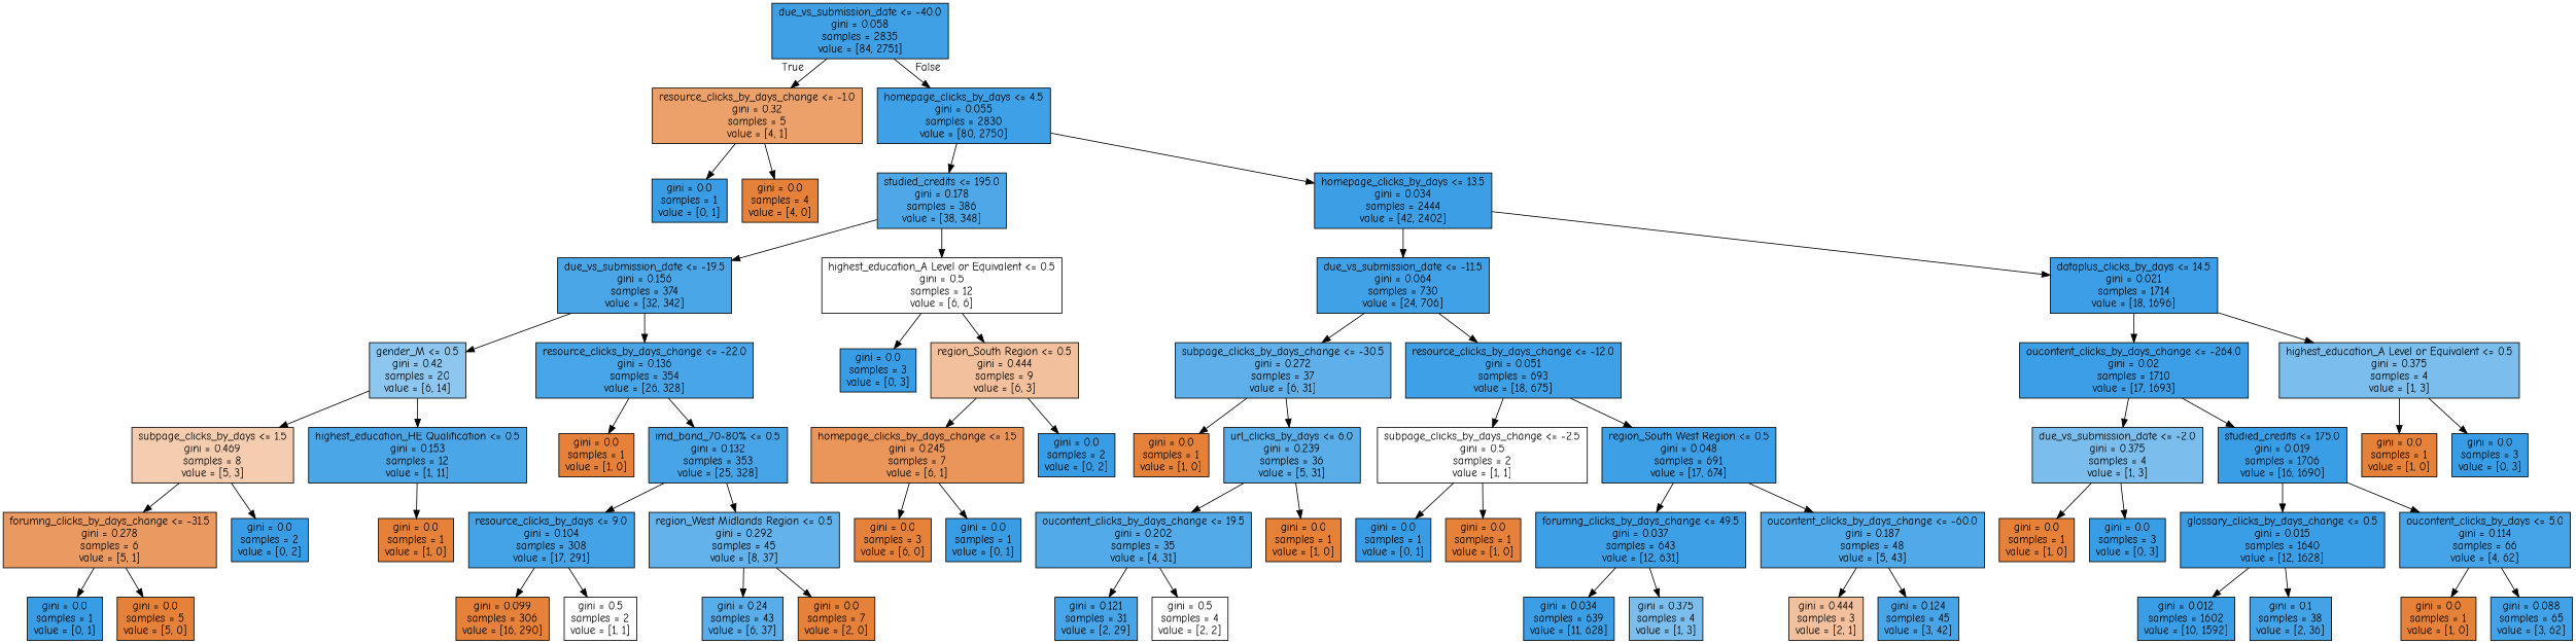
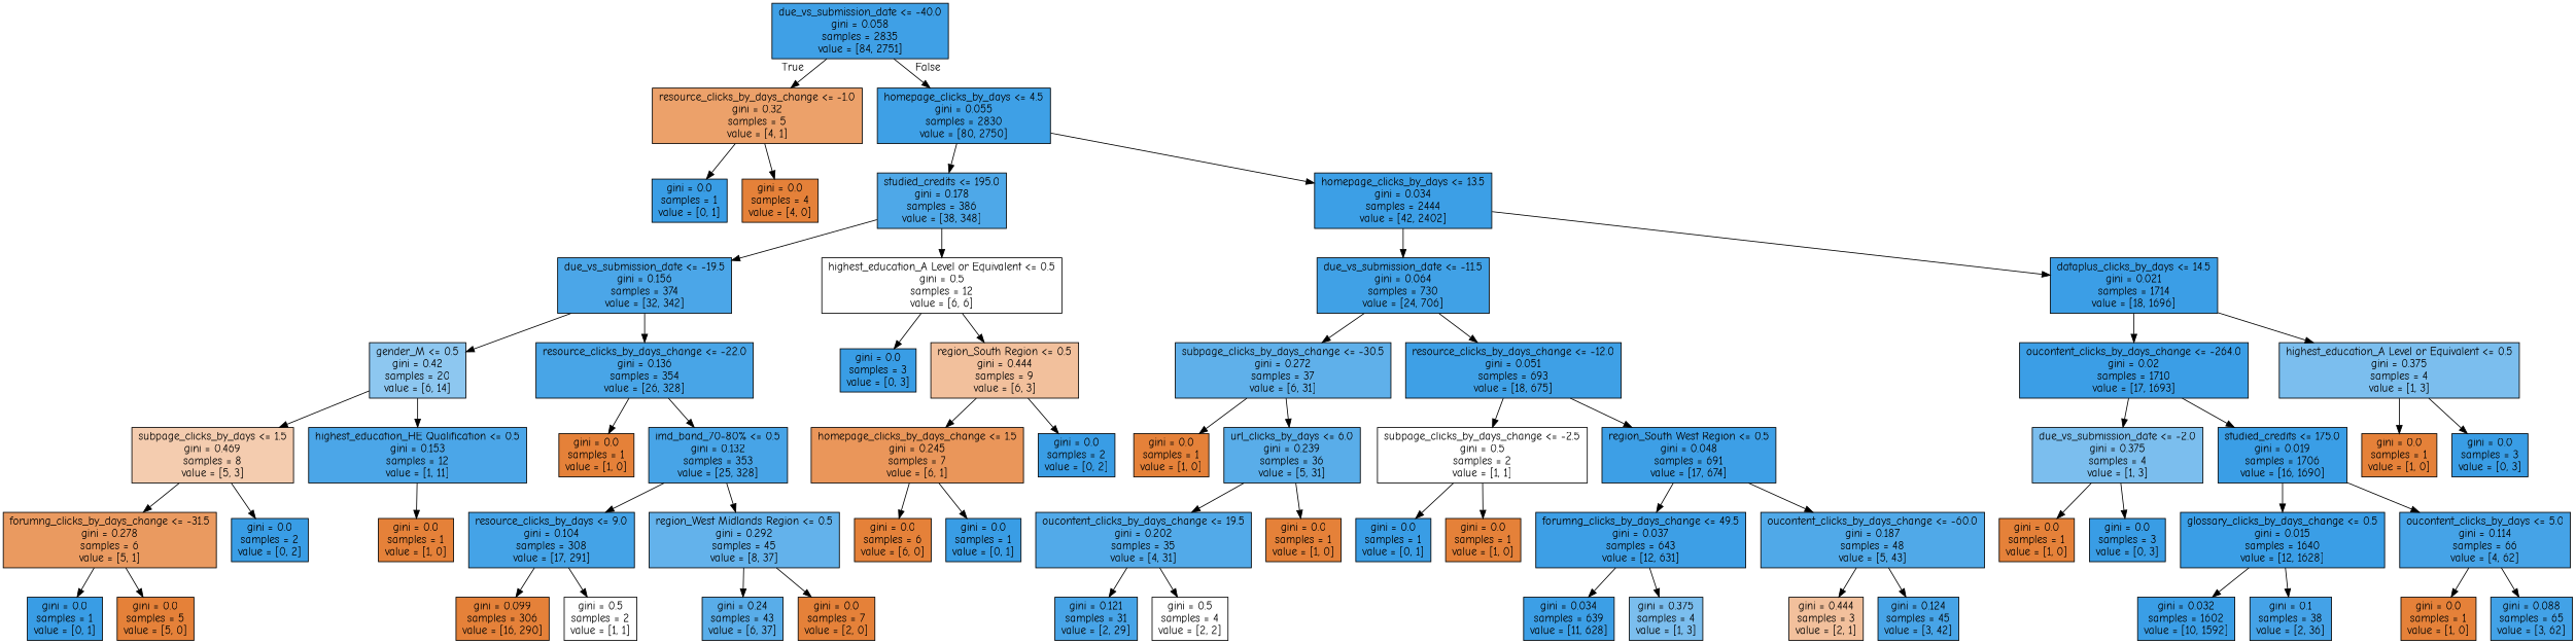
  digraph {
    fontname="Comic Neue"
    node [color=black fillcolor="#e58139ff" fontname="Comic Neue" shape=box style=filled]
    edge [fontname="Comic Neue"]
    n1 [fillcolor="#399de5f7" label="due_vs_submission_date <= -40.0\ngini = 0.058\nsamples = 2835\nvalue = [84, 2751]"]
    n2 [fillcolor="#e58139bf" label="resource_clicks_by_days_change <= -1.0\ngini = 0.32\nsamples = 5\nvalue = [4, 1]"]
    n3 [fillcolor="#399de5f8" label="homepage_clicks_by_days <= 4.5\ngini = 0.055\nsamples = 2830\nvalue = [80, 2750]"]
    n4 [fillcolor="#399de5ff" label="gini = 0.0\nsamples = 1\nvalue = [0, 1]"]
    n5 [label="gini = 0.0\nsamples = 4\nvalue = [4, 0]"]
    n6 [fillcolor="#399de5e3" label="studied_credits <= 195.0\ngini = 0.178\nsamples = 386\nvalue = [38, 348]"]
    n7 [fillcolor="#399de5fb" label="homepage_clicks_by_days <= 13.5\ngini = 0.034\nsamples = 2444\nvalue = [42, 2402]"]
    n8 [fillcolor="#399de5e7" label="due_vs_submission_date <= -19.5\ngini = 0.156\nsamples = 374\nvalue = [32, 342]"]
    n9 [fillcolor="#e5813900" label="highest_education_A Level or Equivalent <= 0.5\ngini = 0.5\nsamples = 12\nvalue = [6, 6]"]
    n10 [fillcolor="#399de5f6" label="due_vs_submission_date <= -11.5\ngini = 0.064\nsamples = 730\nvalue = [24, 706]"]
    n11 [fillcolor="#399de5fc" label="dataplus_clicks_by_days <= 14.5\ngini = 0.021\nsamples = 1714\nvalue = [18, 1696]"]
    n12 [fillcolor="#399de592" label="gender_M <= 0.5\ngini = 0.42\nsamples = 20\nvalue = [6, 14]"]
    n13 [fillcolor="#399de5eb" label="resource_clicks_by_days_change <= -22.0\ngini = 0.136\nsamples = 354\nvalue = [26, 328]"]
    n14 [fillcolor="#399de5ff" label="gini = 0.0\nsamples = 3\nvalue = [0, 3]"]
    n15 [fillcolor="#e581397f" label="region_South Region <= 0.5\ngini = 0.444\nsamples = 9\nvalue = [6, 3]"]
    n16 [fillcolor="#e5813966" label="subpage_clicks_by_days <= 1.5\ngini = 0.469\nsamples = 8\nvalue = [5, 3]"]
    n17 [fillcolor="#399de5e8" label="highest_education_HE Qualification <= 0.5\ngini = 0.153\nsamples = 12\nvalue = [1, 11]"]
    n18 [label="gini = 0.0\nsamples = 1\nvalue = [1, 0]"]
    n19 [fillcolor="#399de5ec" label="imd_band_70-80% <= 0.5\ngini = 0.132\nsamples = 353\nvalue = [25, 328]"]
    n20 [fillcolor="#e58139cc" label="forumng_clicks_by_days_change <= -31.5\ngini = 0.278\nsamples = 6\nvalue = [5, 1]"]
    n21 [fillcolor="#399de5ff" label="gini = 0.0\nsamples = 2\nvalue = [0, 2]"]
    n22 [label="gini = 0.0\nsamples = 1\nvalue = [1, 0]"]
    n23 [fillcolor="#399de5ff" label="gini = 0.0\nsamples = 1\nvalue = [0, 1]"]
    n24 [label="gini = 0.0\nsamples = 5\nvalue = [5, 0]"]
    n25 [fillcolor="#399de5f0" label="resource_clicks_by_days <= 9.0\ngini = 0.104\nsamples = 308\nvalue = [17, 291]"]
    n26 [fillcolor="#399de5c8" label="region_West Midlands Region <= 0.5\ngini = 0.292\nsamples = 45\nvalue = [8, 37]"]
    n27 [label="gini = 0.099\nsamples = 306\nvalue = [16, 290]"]
    n28 [fillcolor="#e5813900" label="gini = 0.5\nsamples = 2\nvalue = [1, 1]"]
    n29 [fillcolor="#399de5d6" label="gini = 0.24\nsamples = 43\nvalue = [6, 37]"]
    n30 [label="gini = 0.0\nsamples = 7\nvalue = [2, 0]"]
    n31 [fillcolor="#e58139d4" label="homepage_clicks_by_days_change <= 1.5\ngini = 0.245\nsamples = 7\nvalue = [6, 1]"]
    n32 [fillcolor="#399de5ff" label="gini = 0.0\nsamples = 2\nvalue = [0, 2]"]
-   n33 [label="gini = 0.0\nsamples = 3\nvalue = [6, 0]"]
+   n33 [label="gini = 0.0\nsamples = 6\nvalue = [6, 0]"]
    n34 [fillcolor="#399de5ff" label="gini = 0.0\nsamples = 1\nvalue = [0, 1]"]
    n35 [fillcolor="#399de5ce" label="subpage_clicks_by_days_change <= -30.5\ngini = 0.272\nsamples = 37\nvalue = [6, 31]"]
    n36 [fillcolor="#399de5f8" label="resource_clicks_by_days_change <= -12.0\ngini = 0.051\nsamples = 693\nvalue = [18, 675]"]
    n37 [fillcolor="#399de5fc" label="oucontent_clicks_by_days_change <= -264.0\ngini = 0.02\nsamples = 1710\nvalue = [17, 1693]"]
    n38 [fillcolor="#399de5aa" label="highest_education_A Level or Equivalent <= 0.5\ngini = 0.375\nsamples = 4\nvalue = [1, 3]"]
    n39 [label="gini = 0.0\nsamples = 1\nvalue = [1, 0]"]
    n40 [fillcolor="#399de5d6" label="url_clicks_by_days <= 6.0\ngini = 0.239\nsamples = 36\nvalue = [5, 31]"]
    n41 [fillcolor="#e5813900" label="subpage_clicks_by_days_change <= -2.5\ngini = 0.5\nsamples = 2\nvalue = [1, 1]"]
    n42 [fillcolor="#399de5f9" label="region_South West Region <= 0.5\ngini = 0.048\nsamples = 691\nvalue = [17, 674]"]
    n43 [fillcolor="#399de5de" label="oucontent_clicks_by_days_change <= 19.5\ngini = 0.202\nsamples = 35\nvalue = [4, 31]"]
    n44 [label="gini = 0.0\nsamples = 1\nvalue = [1, 0]"]
    n45 [fillcolor="#399de5ed" label="gini = 0.121\nsamples = 31\nvalue = [2, 29]"]
    n46 [fillcolor="#e5813900" label="gini = 0.5\nsamples = 4\nvalue = [2, 2]"]
    n47 [fillcolor="#399de5ff" label="gini = 0.0\nsamples = 1\nvalue = [0, 1]"]
    n48 [label="gini = 0.0\nsamples = 1\nvalue = [1, 0]"]
    n49 [fillcolor="#399de5fa" label="forumng_clicks_by_days_change <= 49.5\ngini = 0.037\nsamples = 643\nvalue = [12, 631]"]
    n50 [fillcolor="#399de5e1" label="oucontent_clicks_by_days_change <= -60.0\ngini = 0.187\nsamples = 48\nvalue = [5, 43]"]
    n51 [fillcolor="#399de5fb" label="gini = 0.034\nsamples = 639\nvalue = [11, 628]"]
    n52 [fillcolor="#399de5aa" label="gini = 0.375\nsamples = 4\nvalue = [1, 3]"]
    n53 [fillcolor="#e581397f" label="gini = 0.444\nsamples = 3\nvalue = [2, 1]"]
    n54 [fillcolor="#399de5ed" label="gini = 0.124\nsamples = 45\nvalue = [3, 42]"]
    n55 [fillcolor="#399de5aa" label="due_vs_submission_date <= -2.0\ngini = 0.375\nsamples = 4\nvalue = [1, 3]"]
    n56 [fillcolor="#399de5fd" label="studied_credits <= 175.0\ngini = 0.019\nsamples = 1706\nvalue = [16, 1690]"]
    n57 [label="gini = 0.0\nsamples = 1\nvalue = [1, 0]"]
    n58 [fillcolor="#399de5ff" label="gini = 0.0\nsamples = 3\nvalue = [0, 3]"]
    n59 [label="gini = 0.0\nsamples = 1\nvalue = [1, 0]"]
    n60 [fillcolor="#399de5ff" label="gini = 0.0\nsamples = 3\nvalue = [0, 3]"]
    n61 [fillcolor="#399de5fd" label="glossary_clicks_by_days_change <= 0.5\ngini = 0.015\nsamples = 1640\nvalue = [12, 1628]"]
    n62 [fillcolor="#399de5ef" label="oucontent_clicks_by_days <= 5.0\ngini = 0.114\nsamples = 66\nvalue = [4, 62]"]
-   n63 [fillcolor="#399de5fd" label="gini = 0.012\nsamples = 1602\nvalue = [10, 1592]"]
+   n63 [fillcolor="#399de5fd" label="gini = 0.032\nsamples = 1602\nvalue = [10, 1592]"]
    n64 [fillcolor="#399de5f1" label="gini = 0.1\nsamples = 38\nvalue = [2, 36]"]
    n65 [label="gini = 0.0\nsamples = 1\nvalue = [1, 0]"]
    n66 [fillcolor="#399de5f3" label="gini = 0.088\nsamples = 65\nvalue = [3, 62]"]
    n1 -> n2 [headlabel=True labelangle=45 labeldistance=2.5]
    n1 -> n3 [headlabel=False labelangle=-45 labeldistance=2.5]
    n2 -> n4
    n2 -> n5
    n3 -> n6
    n3 -> n7
    n6 -> n8
    n6 -> n9
    n7 -> n10
    n7 -> n11
    n8 -> n12
    n8 -> n13
    n9 -> n14
    n9 -> n15
    n10 -> n35
    n10 -> n36
    n11 -> n37
    n11 -> n38
    n12 -> n16
    n12 -> n17
    n13 -> n18
    n13 -> n19
    n15 -> n31
    n15 -> n32
    n16 -> n20
    n16 -> n21
    n17 -> n22
    n19 -> n25
    n19 -> n26
    n20 -> n23
    n20 -> n24
    n25 -> n27
    n25 -> n28
    n26 -> n29
    n26 -> n30
    n31 -> n33
    n31 -> n34
    n35 -> n39
    n35 -> n40
    n36 -> n41
    n36 -> n42
    n37 -> n55
    n37 -> n56
    n38 -> n57
    n38 -> n58
    n40 -> n43
    n40 -> n44
    n41 -> n47
    n41 -> n48
    n42 -> n49
    n42 -> n50
    n43 -> n45
    n43 -> n46
    n49 -> n51
    n49 -> n52
    n50 -> n53
    n50 -> n54
    n55 -> n59
    n55 -> n60
    n56 -> n61
    n56 -> n62
    n61 -> n63
    n61 -> n64
    n62 -> n65
    n62 -> n66
  }
